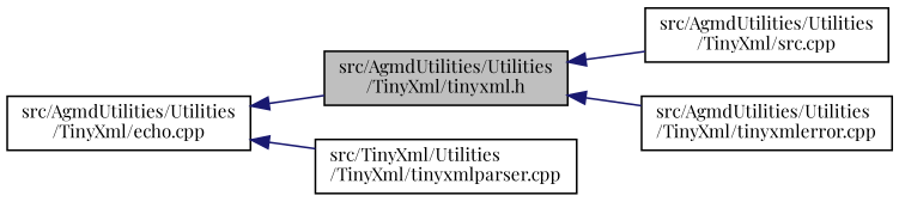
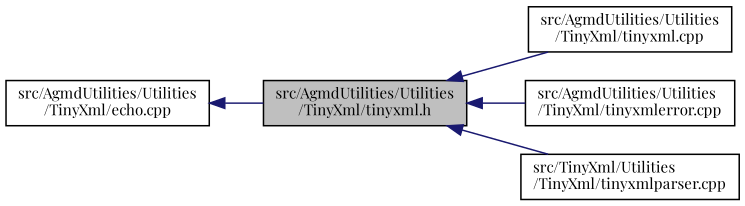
  digraph {
    fontname="Playfair Display"
    rankdir=LR
    node [color=black fillcolor=white fontname="Playfair Display" fontsize=10 shape=record style=filled]
    edge [color=midnightblue dir=back fontname="Playfair Display" fontsize=10 labelfontname=Helvetica labelfontsize=10 style=solid]
    n1 [fillcolor=grey75 fontcolor=black height=0.2 label="src/AgmdUtilities/Utilities\l/TinyXml/tinyxml.h" width=0.4]
-   n2 [height=0.2 label="src/AgmdUtilities/Utilities\l/TinyXml/src.cpp" width=0.4]
+   n2 [height=0.2 label="src/AgmdUtilities/Utilities\l/TinyXml/tinyxml.cpp" width=0.4]
    n3 [height=0.2 label="src/AgmdUtilities/Utilities\l/TinyXml/tinyxmlerror.cpp" width=0.4]
    n4 [height=0.2 label="src/TinyXml/Utilities\l/TinyXml/tinyxmlparser.cpp" width=0.4]
    n5 [height=0.2 label="src/AgmdUtilities/Utilities\l/TinyXml/echo.cpp" width=0.4]
    n1 -> n2
    n1 -> n3
-   n5 -> n4
+   n1 -> n4
    n5 -> n1
  }
